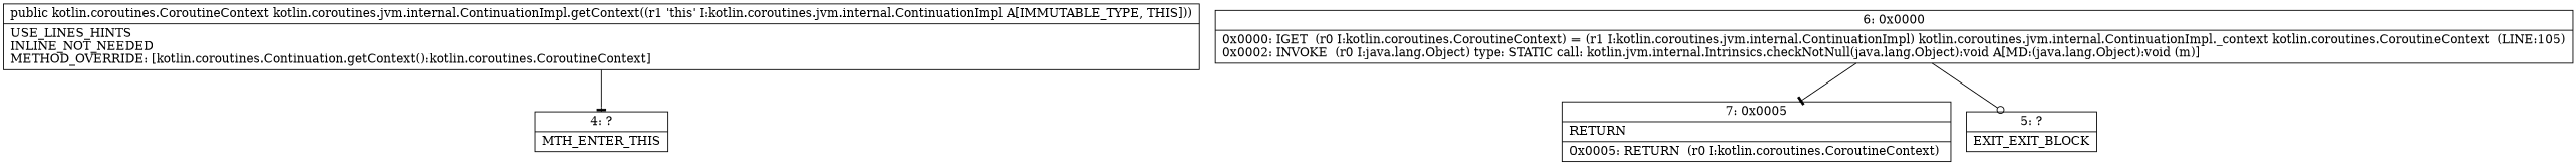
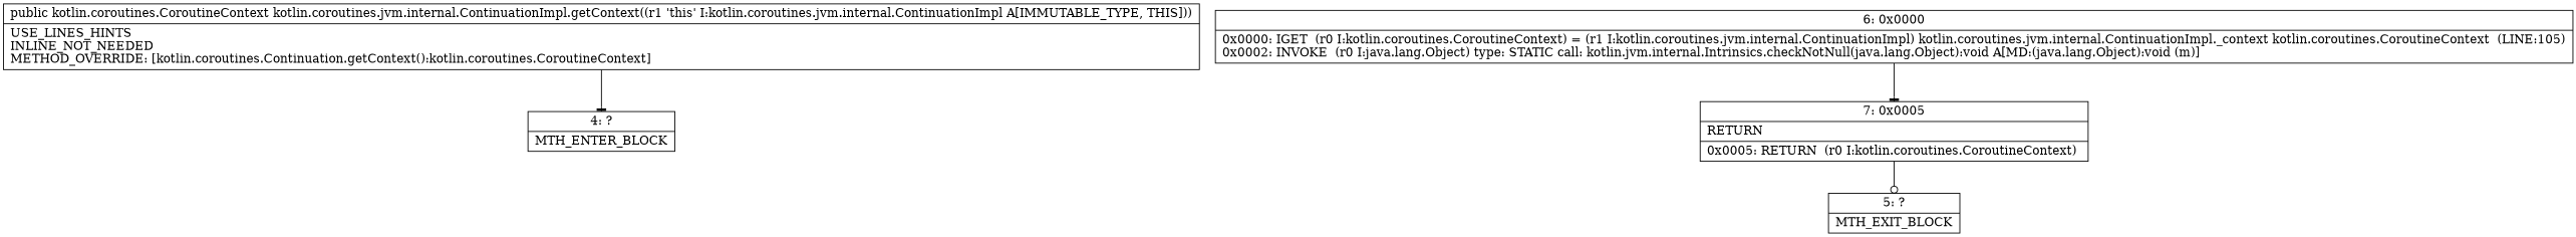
  digraph {
    node [shape=record]
    edge [arrowhead=tee]
-   n1 [label="{4\:\ ?|MTH_ENTER_THIS\l}"]
+   n1 [label="{4\:\ ?|MTH_ENTER_BLOCK\l}"]
    n2 [label="{6\:\ 0x0000|0x0000: IGET  (r0 I:kotlin.coroutines.CoroutineContext) = (r1 I:kotlin.coroutines.jvm.internal.ContinuationImpl) kotlin.coroutines.jvm.internal.ContinuationImpl._context kotlin.coroutines.CoroutineContext  (LINE:105)\l0x0002: INVOKE  (r0 I:java.lang.Object) type: STATIC call: kotlin.jvm.internal.Intrinsics.checkNotNull(java.lang.Object):void A[MD:(java.lang.Object):void (m)]\l}"]
    n3 [label="{7\:\ 0x0005|RETURN\l|0x0005: RETURN  (r0 I:kotlin.coroutines.CoroutineContext) \l}"]
-   n4 [label="{5\:\ ?|EXIT_EXIT_BLOCK\l}"]
+   n4 [label="{5\:\ ?|MTH_EXIT_BLOCK\l}"]
    n5 [label="{public kotlin.coroutines.CoroutineContext kotlin.coroutines.jvm.internal.ContinuationImpl.getContext((r1 'this' I:kotlin.coroutines.jvm.internal.ContinuationImpl A[IMMUTABLE_TYPE, THIS]))  | USE_LINES_HINTS\lINLINE_NOT_NEEDED\lMETHOD_OVERRIDE: [kotlin.coroutines.Continuation.getContext():kotlin.coroutines.CoroutineContext]\l}"]
    n2 -> n3
-   n2 -> n4 [arrowhead=odot]
+   n3 -> n4 [arrowhead=odot]
    n5 -> n1
  }
